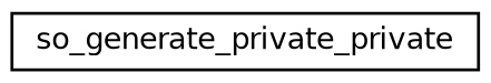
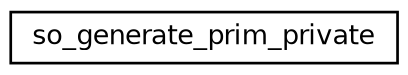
  digraph {
    rankdir=LR
-   n1 [color=black fillcolor=white fontname=Helvetica fontsize=10 height=0.2 label=so_generate_private_private shape=record style=filled width=0.4]
+   n1 [color=black fillcolor=white fontname=Helvetica fontsize=10 height=0.2 label=so_generate_prim_private shape=record style=filled width=0.4]
  }
